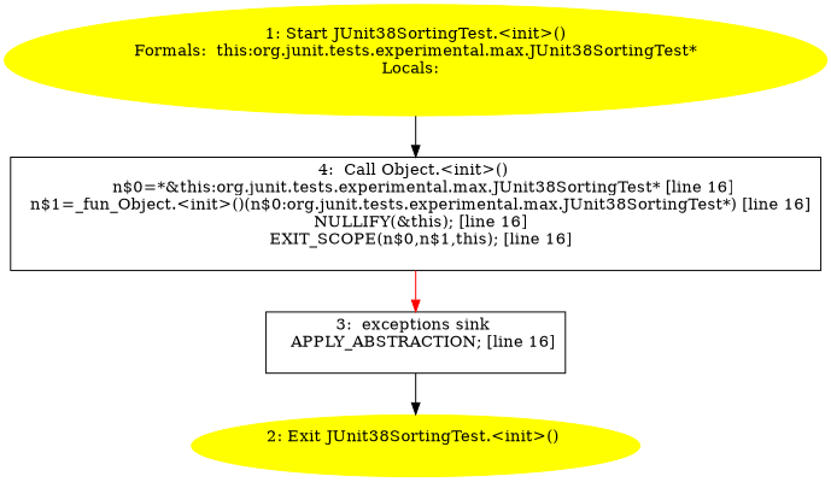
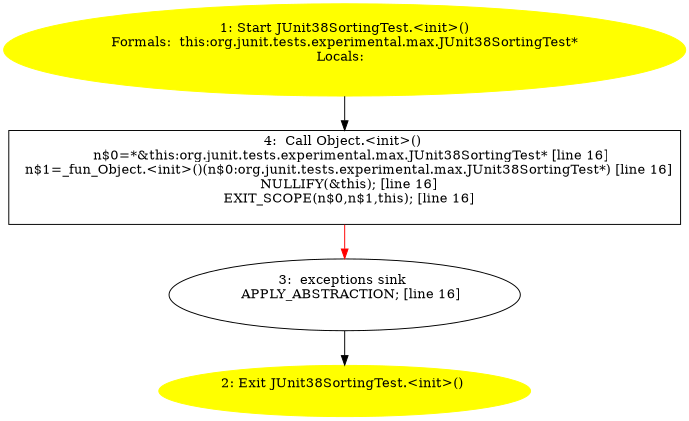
  digraph {
    n1 [color=yellow label="1: Start JUnit38SortingTest.<init>()\nFormals:  this:org.junit.tests.experimental.max.JUnit38SortingTest*\nLocals:  \n  " style=filled]
    n2 [label="4:  Call Object.<init>() \n   n$0=*&this:org.junit.tests.experimental.max.JUnit38SortingTest* [line 16]\n  n$1=_fun_Object.<init>()(n$0:org.junit.tests.experimental.max.JUnit38SortingTest*) [line 16]\n  NULLIFY(&this); [line 16]\n  EXIT_SCOPE(n$0,n$1,this); [line 16]\n " shape=box]
-   n3 [label="3:  exceptions sink \n   APPLY_ABSTRACTION; [line 16]\n " shape=box]
+   n3 [label="3:  exceptions sink \n   APPLY_ABSTRACTION; [line 16]\n " shape=ellipse]
    n4 [color=yellow label="2: Exit JUnit38SortingTest.<init>() \n  " style=filled]
    n1 -> n2
    n2 -> n3 [color=red]
    n3 -> n4
  }
